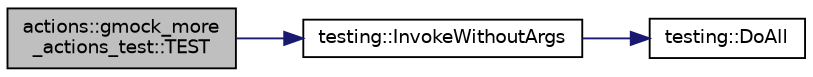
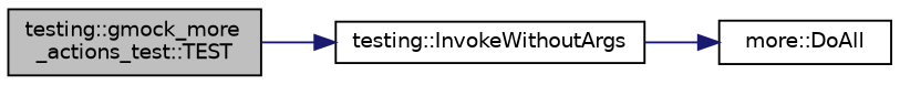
  digraph {
    rankdir=LR
    node [color=black fontname=Helvetica fontsize=10 shape=record]
    edge [color=midnightblue fontname=Helvetica fontsize=10 labelfontname=Helvetica labelfontsize=10 style=solid]
-   n1 [fillcolor=grey75 fontcolor=black height=0.2 label="actions::gmock_more\l_actions_test::TEST" style=filled width=0.4]
+   n1 [fillcolor=grey75 fontcolor=black height=0.2 label="testing::gmock_more\l_actions_test::TEST" style=filled width=0.4]
    n2 [height=0.2 label="testing::InvokeWithoutArgs" width=0.4]
-   n3 [height=0.2 label="testing::DoAll" width=0.4]
+   n3 [height=0.2 label="more::DoAll" width=0.4]
    n1 -> n2
    n2 -> n3
  }
